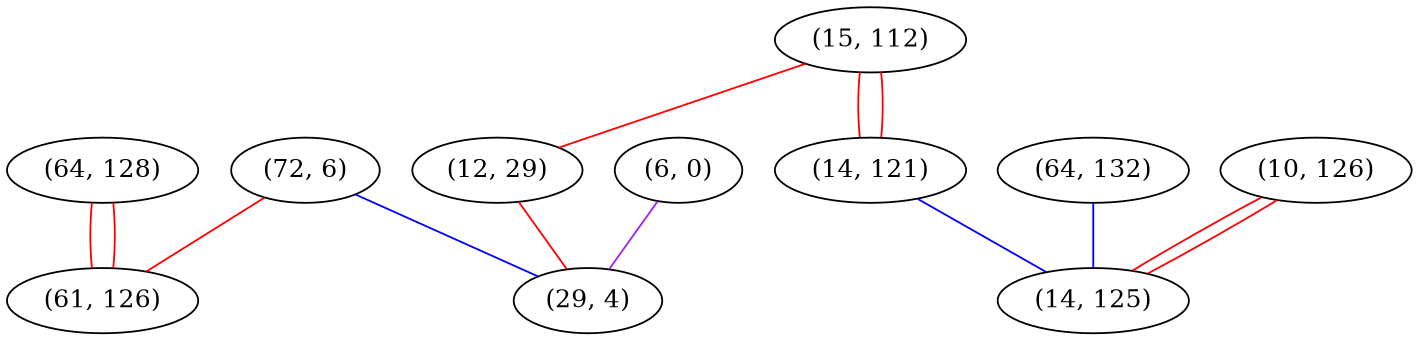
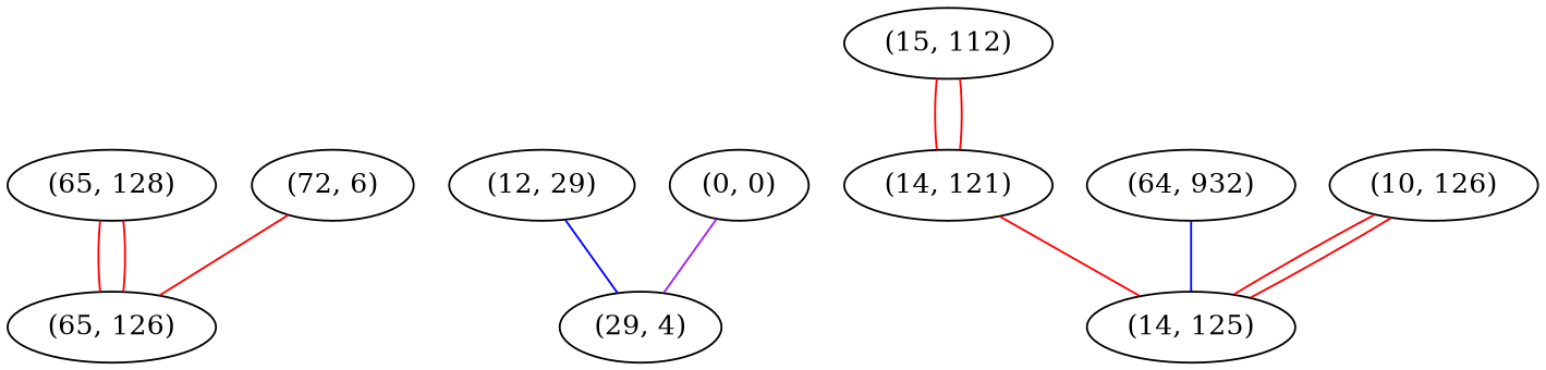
  graph {
    edge [color=red weight=1]
-   "(64, 128)"
-   "(65, 126)" [label="(61, 126)"]
-   "(64, 132)"
+   "(64, 128)" [label="(65, 128)"]
+   "(65, 126)"
+   "(64, 132)" [label="(64, 932)"]
    "(14, 125)"
    n5 [label="(15, 112)"]
    "(14, 121)"
    "(12, 29)"
    "(29, 4)"
    n9 [label="(10, 126)"]
-   "(0, 0)" [label="(6, 0)"]
+   "(0, 0)"
    "(72, 6)"
    "(64, 128)" -- "(65, 126)"
    "(64, 128)" -- "(65, 126)"
    "(64, 132)" -- "(14, 125)" [color=blue weight=3]
    n5 -- "(14, 121)"
    n5 -- "(14, 121)"
-   n5 -- "(12, 29)"
-   "(14, 121)" -- "(14, 125)" [color=blue]
-   "(12, 29)" -- "(29, 4)"
+   "(14, 121)" -- "(14, 125)"
+   "(12, 29)" -- "(29, 4)" [color=blue]
    n9 -- "(14, 125)"
    n9 -- "(14, 125)"
    "(0, 0)" -- "(29, 4)" [color=purple weight=4]
    "(72, 6)" -- "(65, 126)"
-   "(72, 6)" -- "(29, 4)" [color=blue weight=3]
  }
